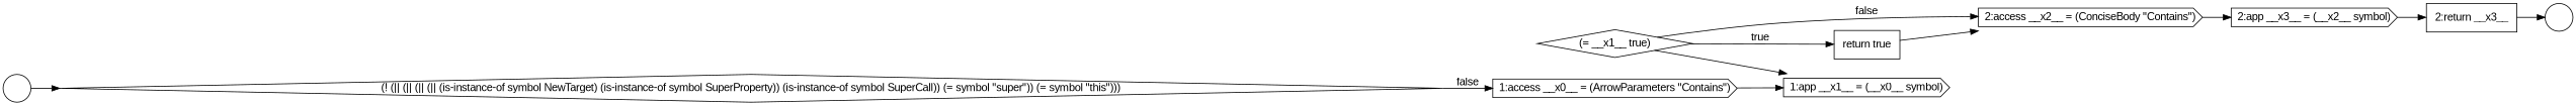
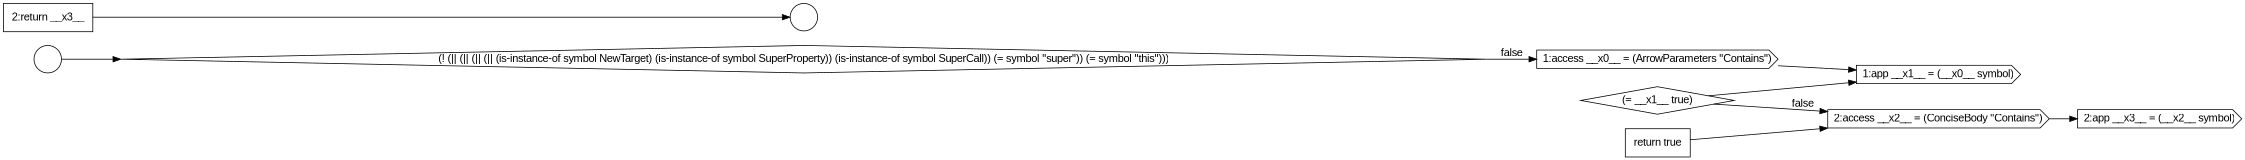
  digraph {
    fontname="Liberation Sans"
    rankdir=LR
    node [color=black fillcolor=white fontname="Liberation Sans" shape=cds style=filled]
    edge [color=black fontname="Liberation Sans"]
    n1 [label=<<font color="black">2:app __x3__ = (__x2__ symbol)</font>>]
    n2 [label=<<font color="black">     <table border="0" cellborder="1" cellspacing="0" cellpadding="10">       <tr><td align="left">2:return __x3__</td></tr>     </table>   </font>> margin=0 shape=none]
    n3 [label=" " shape=circle]
    n4 [label=<<font color="black">1:access __x0__ = (ArrowParameters &quot;Contains&quot;)</font>>]
    n5 [label=<<font color="black">1:app __x1__ = (__x0__ symbol)</font>>]
    n6 [label=<<font color="black">2:access __x2__ = (ConciseBody &quot;Contains&quot;)</font>>]
    n7 [label=<<font color="black">(! (|| (|| (|| (|| (is-instance-of symbol NewTarget) (is-instance-of symbol SuperProperty)) (is-instance-of symbol SuperCall)) (= symbol &quot;super&quot;)) (= symbol &quot;this&quot;)))</font>> shape=diamond]
    n8 [label=<<font color="black">(= __x1__ true)</font>> shape=diamond]
    n9 [label=<<font color="black">     <table border="0" cellborder="1" cellspacing="0" cellpadding="10">       <tr><td align="left">return true</td></tr>     </table>   </font>> margin=0 shape=none]
    n10 [label=" " shape=circle]
-   n1 -> n2
    n2 -> n3
    n4 -> n5
    n6 -> n1
    n7 -> n4 [label=<<font color="black">false</font>>]
    n8 -> n5
    n8 -> n6 [label=<<font color="black">false</font>>]
-   n8 -> n9 [label=<<font color="black">true</font>>]
    n9 -> n6
    n10 -> n7
  }
